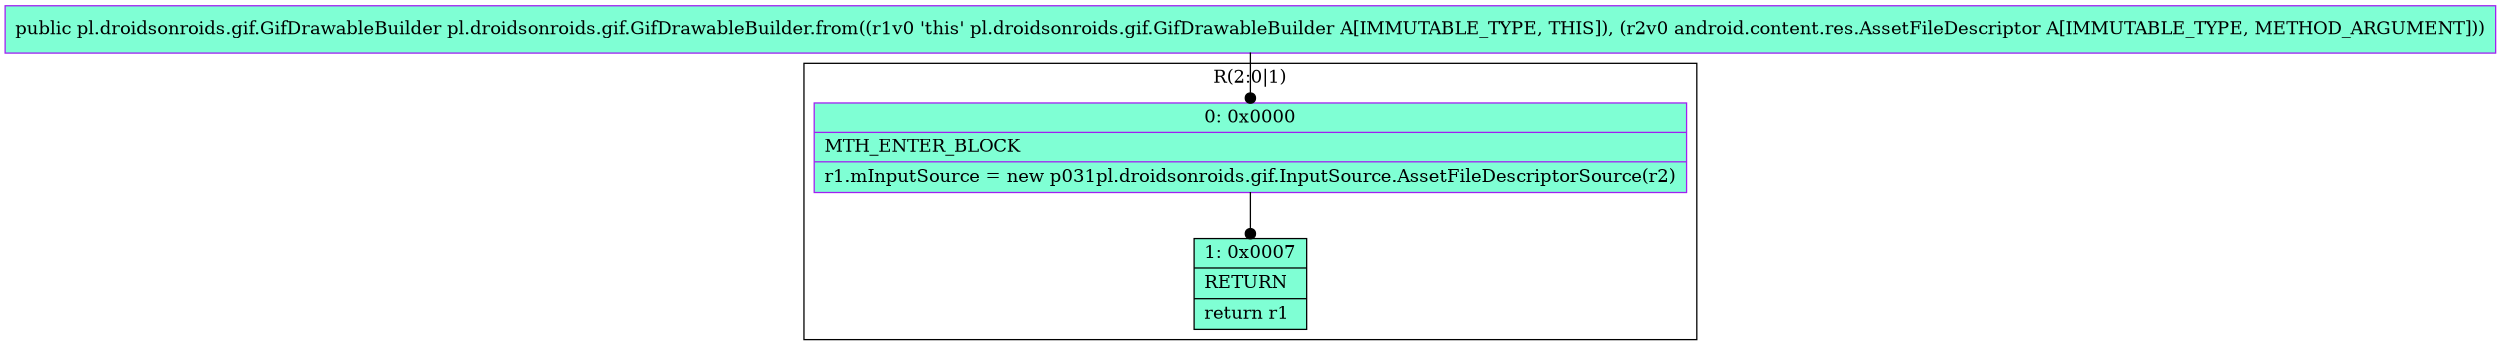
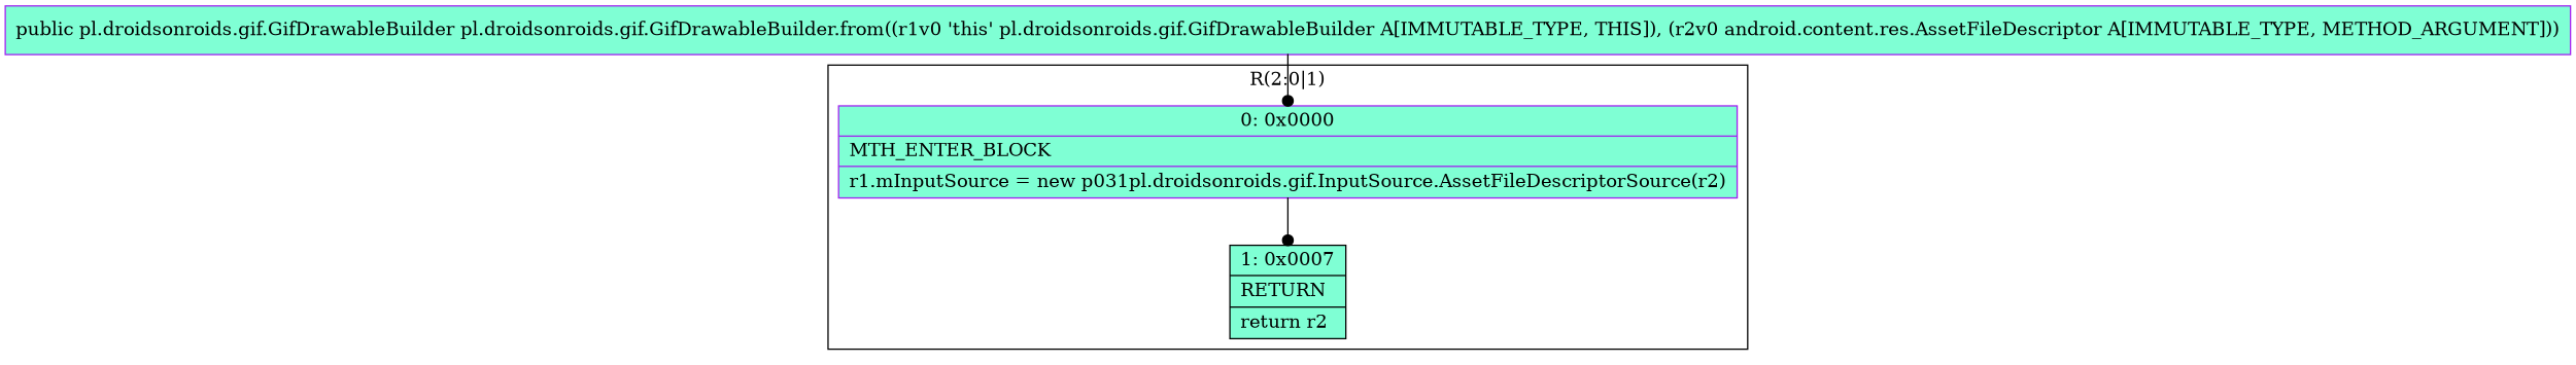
  digraph {
    node [color=purple shape=record style=filled fillcolor=aquamarine]
    edge [arrowhead=dot]
    n1 [label="{0\:\ 0x0000|MTH_ENTER_BLOCK\l|r1.mInputSource = new p031pl.droidsonroids.gif.InputSource.AssetFileDescriptorSource(r2)\l}"]
-   n2 [color=black label="{1\:\ 0x0007|RETURN\l|return r1\l}"]
+   n2 [color=black label="{1\:\ 0x0007|RETURN\l|return r2\l}"]
    n3 [label="{public pl.droidsonroids.gif.GifDrawableBuilder pl.droidsonroids.gif.GifDrawableBuilder.from((r1v0 'this' pl.droidsonroids.gif.GifDrawableBuilder A[IMMUTABLE_TYPE, THIS]), (r2v0 android.content.res.AssetFileDescriptor A[IMMUTABLE_TYPE, METHOD_ARGUMENT])) }"]
    subgraph cluster_1 {
      label="R(2:0|1)"
      n1
      n2
    }
    n1 -> n2
    n3 -> n1
  }
